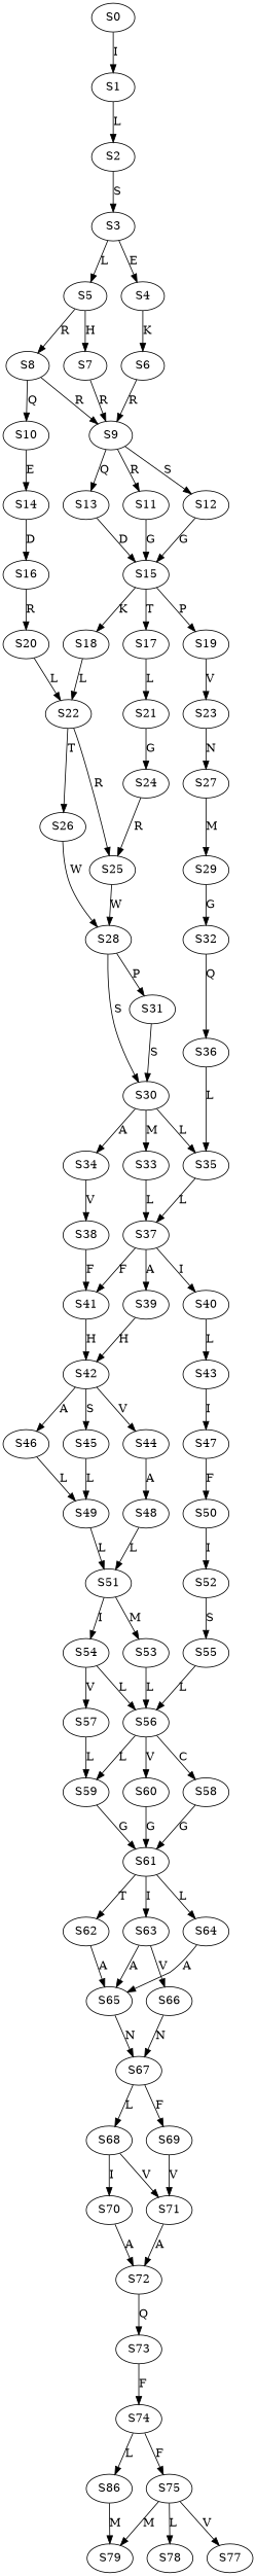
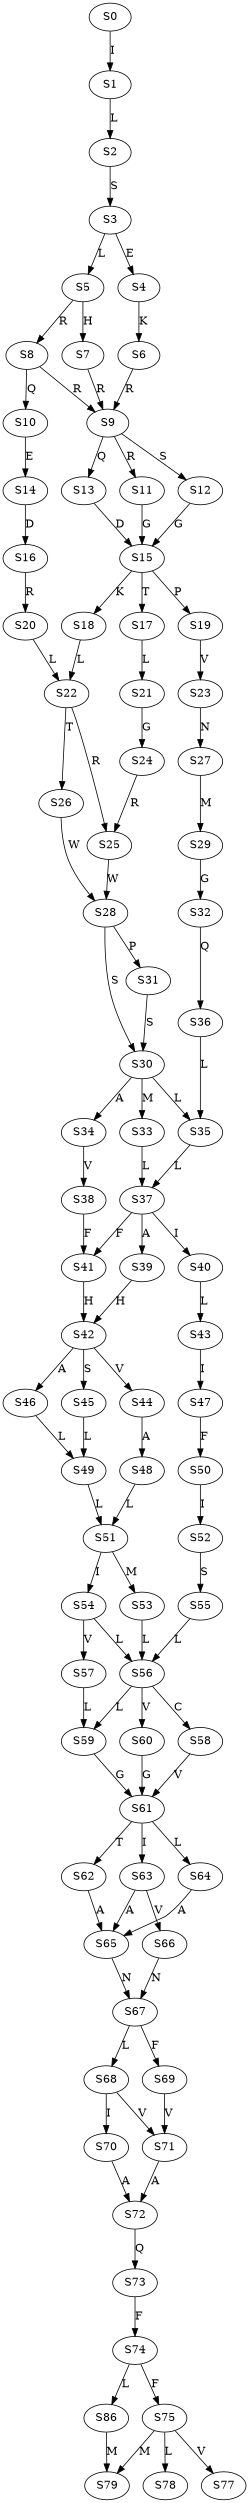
  strict digraph {
    S0
    S1
    S2
    S3
    S4
    S5
    S6
    S7
    S8
    S9
    S10
    S11
    S12
    S13
    S14
    S15
    S16
    S17
    S18
    S19
    S20
    S21
    S22
    S23
    S24
    S25
    S26
    S27
    S28
    S29
    S30
    S31
    S32
    S33
    S34
    S35
    S36
    S37
    S38
    S39
    S40
    S41
    S42
    S43
    S44
    S45
    S46
    S47
    S48
    S49
    S50
    S51
    S52
    S53
    S54
    S55
    S56
    S57
    S58
    S59
    S60
    S61
    S62
    S63
    S64
    S65
    S66
    S67
    S68
    S69
    S70
    S71
    S72
    S73
    S74
    S75
    n77 [label=S86]
    S77
    S78
    S79
    S0 -> S1 [label=I]
    S1 -> S2 [label=L]
    S2 -> S3 [label=S]
    S3 -> S4 [label=E]
    S3 -> S5 [label=L]
    S4 -> S6 [label=K]
    S5 -> S7 [label=H]
    S5 -> S8 [label=R]
    S6 -> S9 [label=R]
    S7 -> S9 [label=R]
    S8 -> S9 [label=R]
    S8 -> S10 [label=Q]
    S9 -> S11 [label=R]
    S9 -> S12 [label=S]
    S9 -> S13 [label=Q]
    S10 -> S14 [label=E]
    S11 -> S15 [label=G]
    S12 -> S15 [label=G]
    S13 -> S15 [label=D]
    S14 -> S16 [label=D]
    S15 -> S17 [label=T]
    S15 -> S18 [label=K]
    S15 -> S19 [label=P]
    S16 -> S20 [label=R]
    S17 -> S21 [label=L]
    S18 -> S22 [label=L]
    S19 -> S23 [label=V]
    S20 -> S22 [label=L]
    S21 -> S24 [label=G]
    S22 -> S25 [label=R]
    S22 -> S26 [label=T]
    S23 -> S27 [label=N]
    S24 -> S25 [label=R]
    S25 -> S28 [label=W]
    S26 -> S28 [label=W]
    S27 -> S29 [label=M]
    S28 -> S30 [label=S]
    S28 -> S31 [label=P]
    S29 -> S32 [label=G]
    S30 -> S33 [label=M]
    S30 -> S34 [label=A]
    S30 -> S35 [label=L]
    S31 -> S30 [label=S]
    S32 -> S36 [label=Q]
    S33 -> S37 [label=L]
    S34 -> S38 [label=V]
    S35 -> S37 [label=L]
    S36 -> S35 [label=L]
    S37 -> S39 [label=A]
    S37 -> S40 [label=I]
    S37 -> S41 [label=F]
    S38 -> S41 [label=F]
    S39 -> S42 [label=H]
    S40 -> S43 [label=L]
    S41 -> S42 [label=H]
    S42 -> S44 [label=V]
    S42 -> S45 [label=S]
    S42 -> S46 [label=A]
    S43 -> S47 [label=I]
    S44 -> S48 [label=A]
    S45 -> S49 [label=L]
    S46 -> S49 [label=L]
    S47 -> S50 [label=F]
    S48 -> S51 [label=L]
    S49 -> S51 [label=L]
    S50 -> S52 [label=I]
    S51 -> S53 [label=M]
    S51 -> S54 [label=I]
    S52 -> S55 [label=S]
    S53 -> S56 [label=L]
    S54 -> S56 [label=L]
    S54 -> S57 [label=V]
    S55 -> S56 [label=L]
    S56 -> S58 [label=C]
    S56 -> S59 [label=L]
    S56 -> S60 [label=V]
    S57 -> S59 [label=L]
-   S58 -> S61 [label=G]
+   S58 -> S61 [label=V]
    S59 -> S61 [label=G]
    S60 -> S61 [label=G]
    S61 -> S62 [label=T]
    S61 -> S63 [label=I]
    S61 -> S64 [label=L]
    S62 -> S65 [label=A]
    S63 -> S65 [label=A]
    S63 -> S66 [label=V]
    S64 -> S65 [label=A]
    S65 -> S67 [label=N]
    S66 -> S67 [label=N]
    S67 -> S68 [label=L]
    S67 -> S69 [label=F]
    S68 -> S70 [label=I]
    S68 -> S71 [label=V]
    S69 -> S71 [label=V]
    S70 -> S72 [label=A]
    S71 -> S72 [label=A]
    S72 -> S73 [label=Q]
    S73 -> S74 [label=F]
    S74 -> S75 [label=F]
    S74 -> n77 [label=L]
    S75 -> S77 [label=V]
    S75 -> S78 [label=L]
    S75 -> S79 [label=M]
    n77 -> S79 [label=M]
  }
